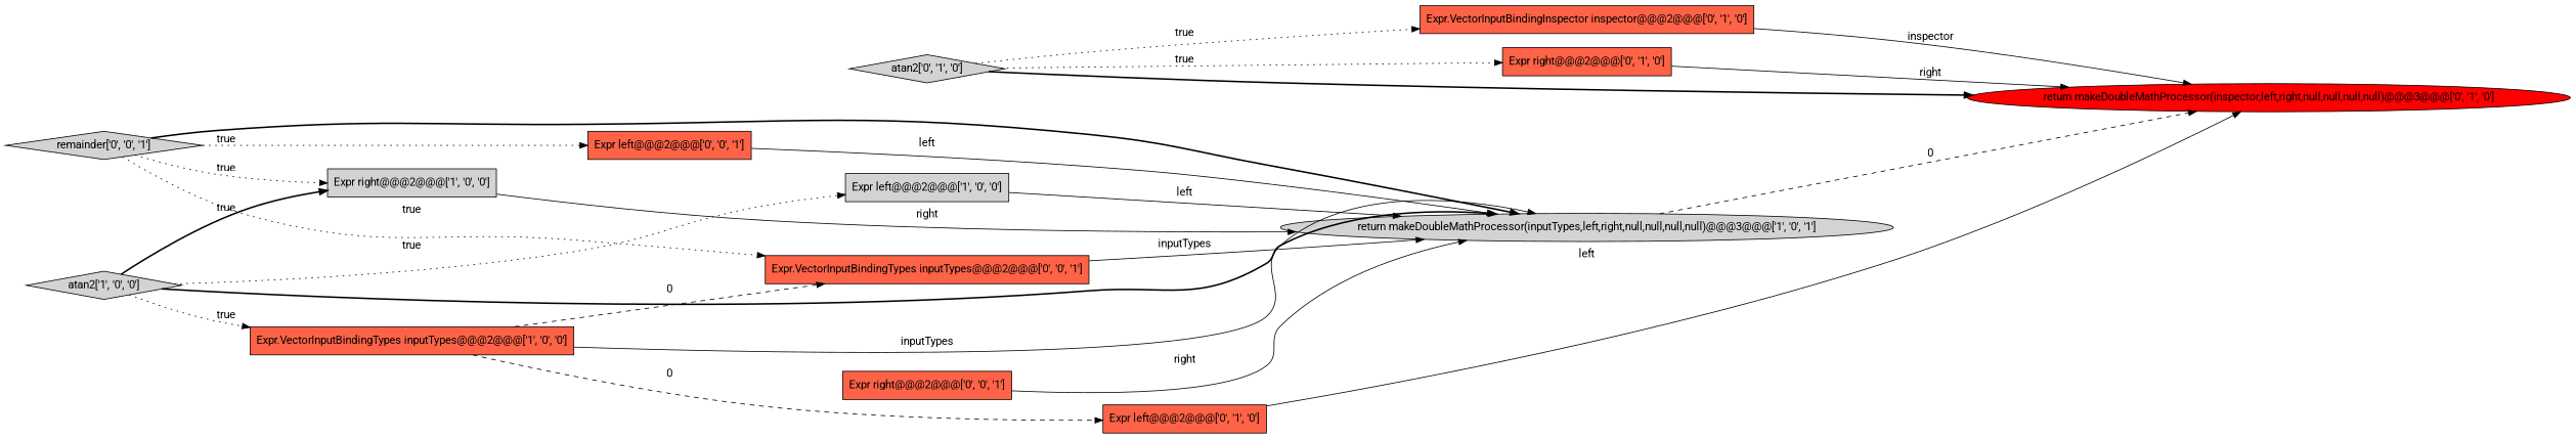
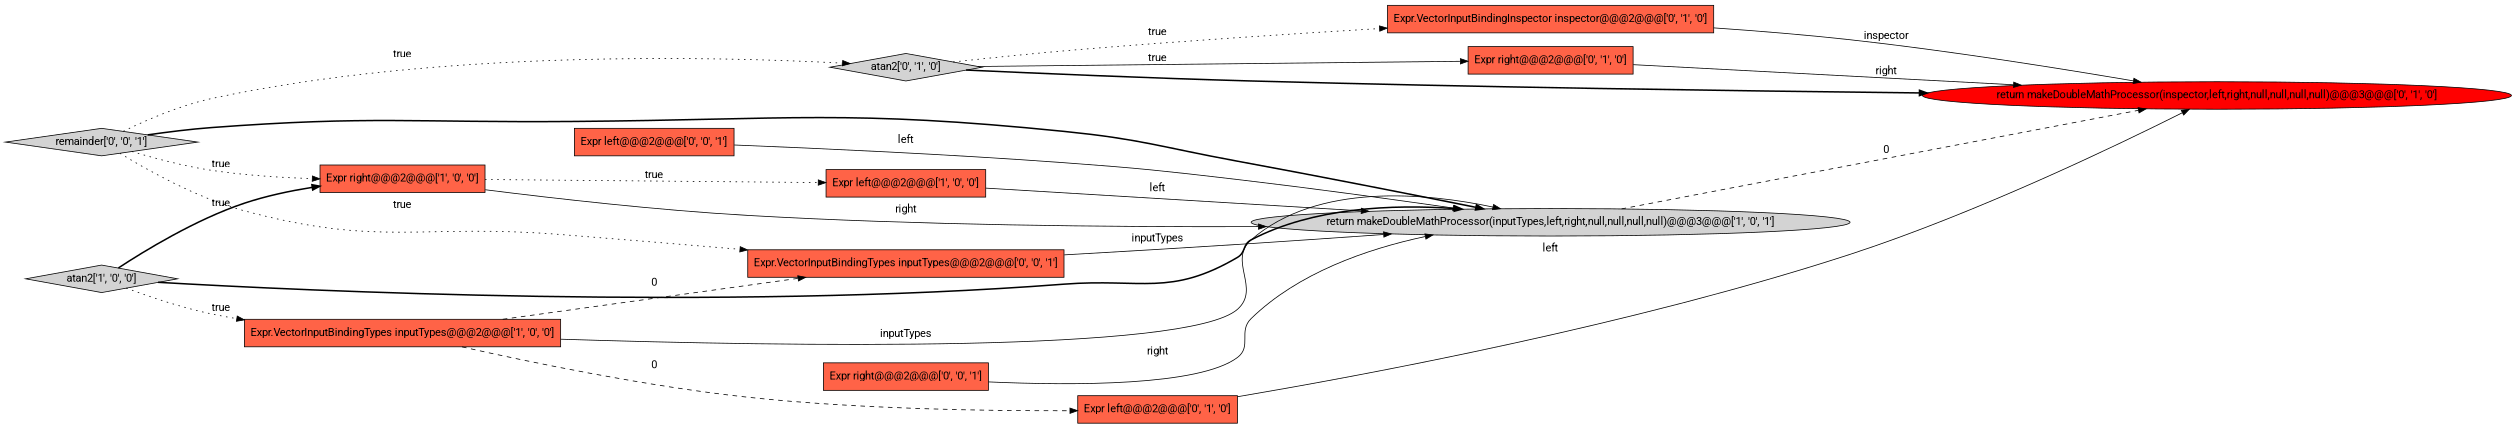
  digraph {
    fontname=Roboto
    rankdir=LR
    node [fillcolor=tomato fontname=Roboto shape=box style=filled]
    edge [fontname=Roboto style=solid]
    n1 [fillcolor=lightgray label="remainder['0', '0', '1']" shape=diamond]
    n2 [label="Expr.VectorInputBindingTypes inputTypes@@@2@@@['0', '0', '1']"]
    n3 [label="Expr left@@@2@@@['0', '0', '1']"]
    n4 [fillcolor=lightgray label="return makeDoubleMathProcessor(inputTypes,left,right,null,null,null,null)@@@3@@@['1', '0', '1']" shape=ellipse]
-   n5 [fillcolor=lightgray label="Expr right@@@2@@@['1', '0', '0']"]
+   n5 [label="Expr right@@@2@@@['1', '0', '0']"]
    n6 [fillcolor=red label="return makeDoubleMathProcessor(inspector,left,right,null,null,null,null)@@@3@@@['0', '1', '0']" shape=ellipse]
    n7 [label="Expr right@@@2@@@['0', '0', '1']"]
    n8 [label="Expr.VectorInputBindingTypes inputTypes@@@2@@@['1', '0', '0']"]
    n9 [label="Expr left@@@2@@@['0', '1', '0']"]
    n10 [label="Expr.VectorInputBindingInspector inspector@@@2@@@['0', '1', '0']"]
    n11 [fillcolor=lightgray label="atan2['1', '0', '0']" shape=diamond]
-   n12 [fillcolor=lightgray label="Expr left@@@2@@@['1', '0', '0']"]
+   n12 [label="Expr left@@@2@@@['1', '0', '0']"]
    n13 [label="Expr right@@@2@@@['0', '1', '0']"]
    n14 [fillcolor=lightgray label="atan2['0', '1', '0']" shape=diamond]
    n1 -> n2 [label=true style=dotted]
-   n1 -> n3 [label=true style=dotted]
+   n1 -> n14 [label=true style=dotted]
    n1 -> n4 [style=bold]
    n1 -> n5 [label=true style=dotted]
    n2 -> n4 [label=inputTypes]
    n3 -> n4 [label=left]
    n4 -> n6 [label=0 style=dashed]
    n5 -> n4 [label=right]
    n7 -> n4 [label=right]
    n8 -> n2 [label=0 style=dashed]
    n8 -> n4 [label=inputTypes]
    n8 -> n9 [label=0 style=dashed]
    n9 -> n6 [label=left]
    n10 -> n6 [label=inspector]
    n11 -> n4 [style=bold]
    n11 -> n5 [label=true style=bold]
    n11 -> n8 [label=true style=dotted]
-   n11 -> n12 [label=true style=dotted]
+   n5 -> n12 [label=true style=dotted]
    n12 -> n4 [label=left]
    n13 -> n6 [label=right]
    n14 -> n6 [style=bold]
    n14 -> n10 [label=true style=dotted]
-   n14 -> n13 [label=true style=dotted]
+   n14 -> n13 [label=true]
  }
